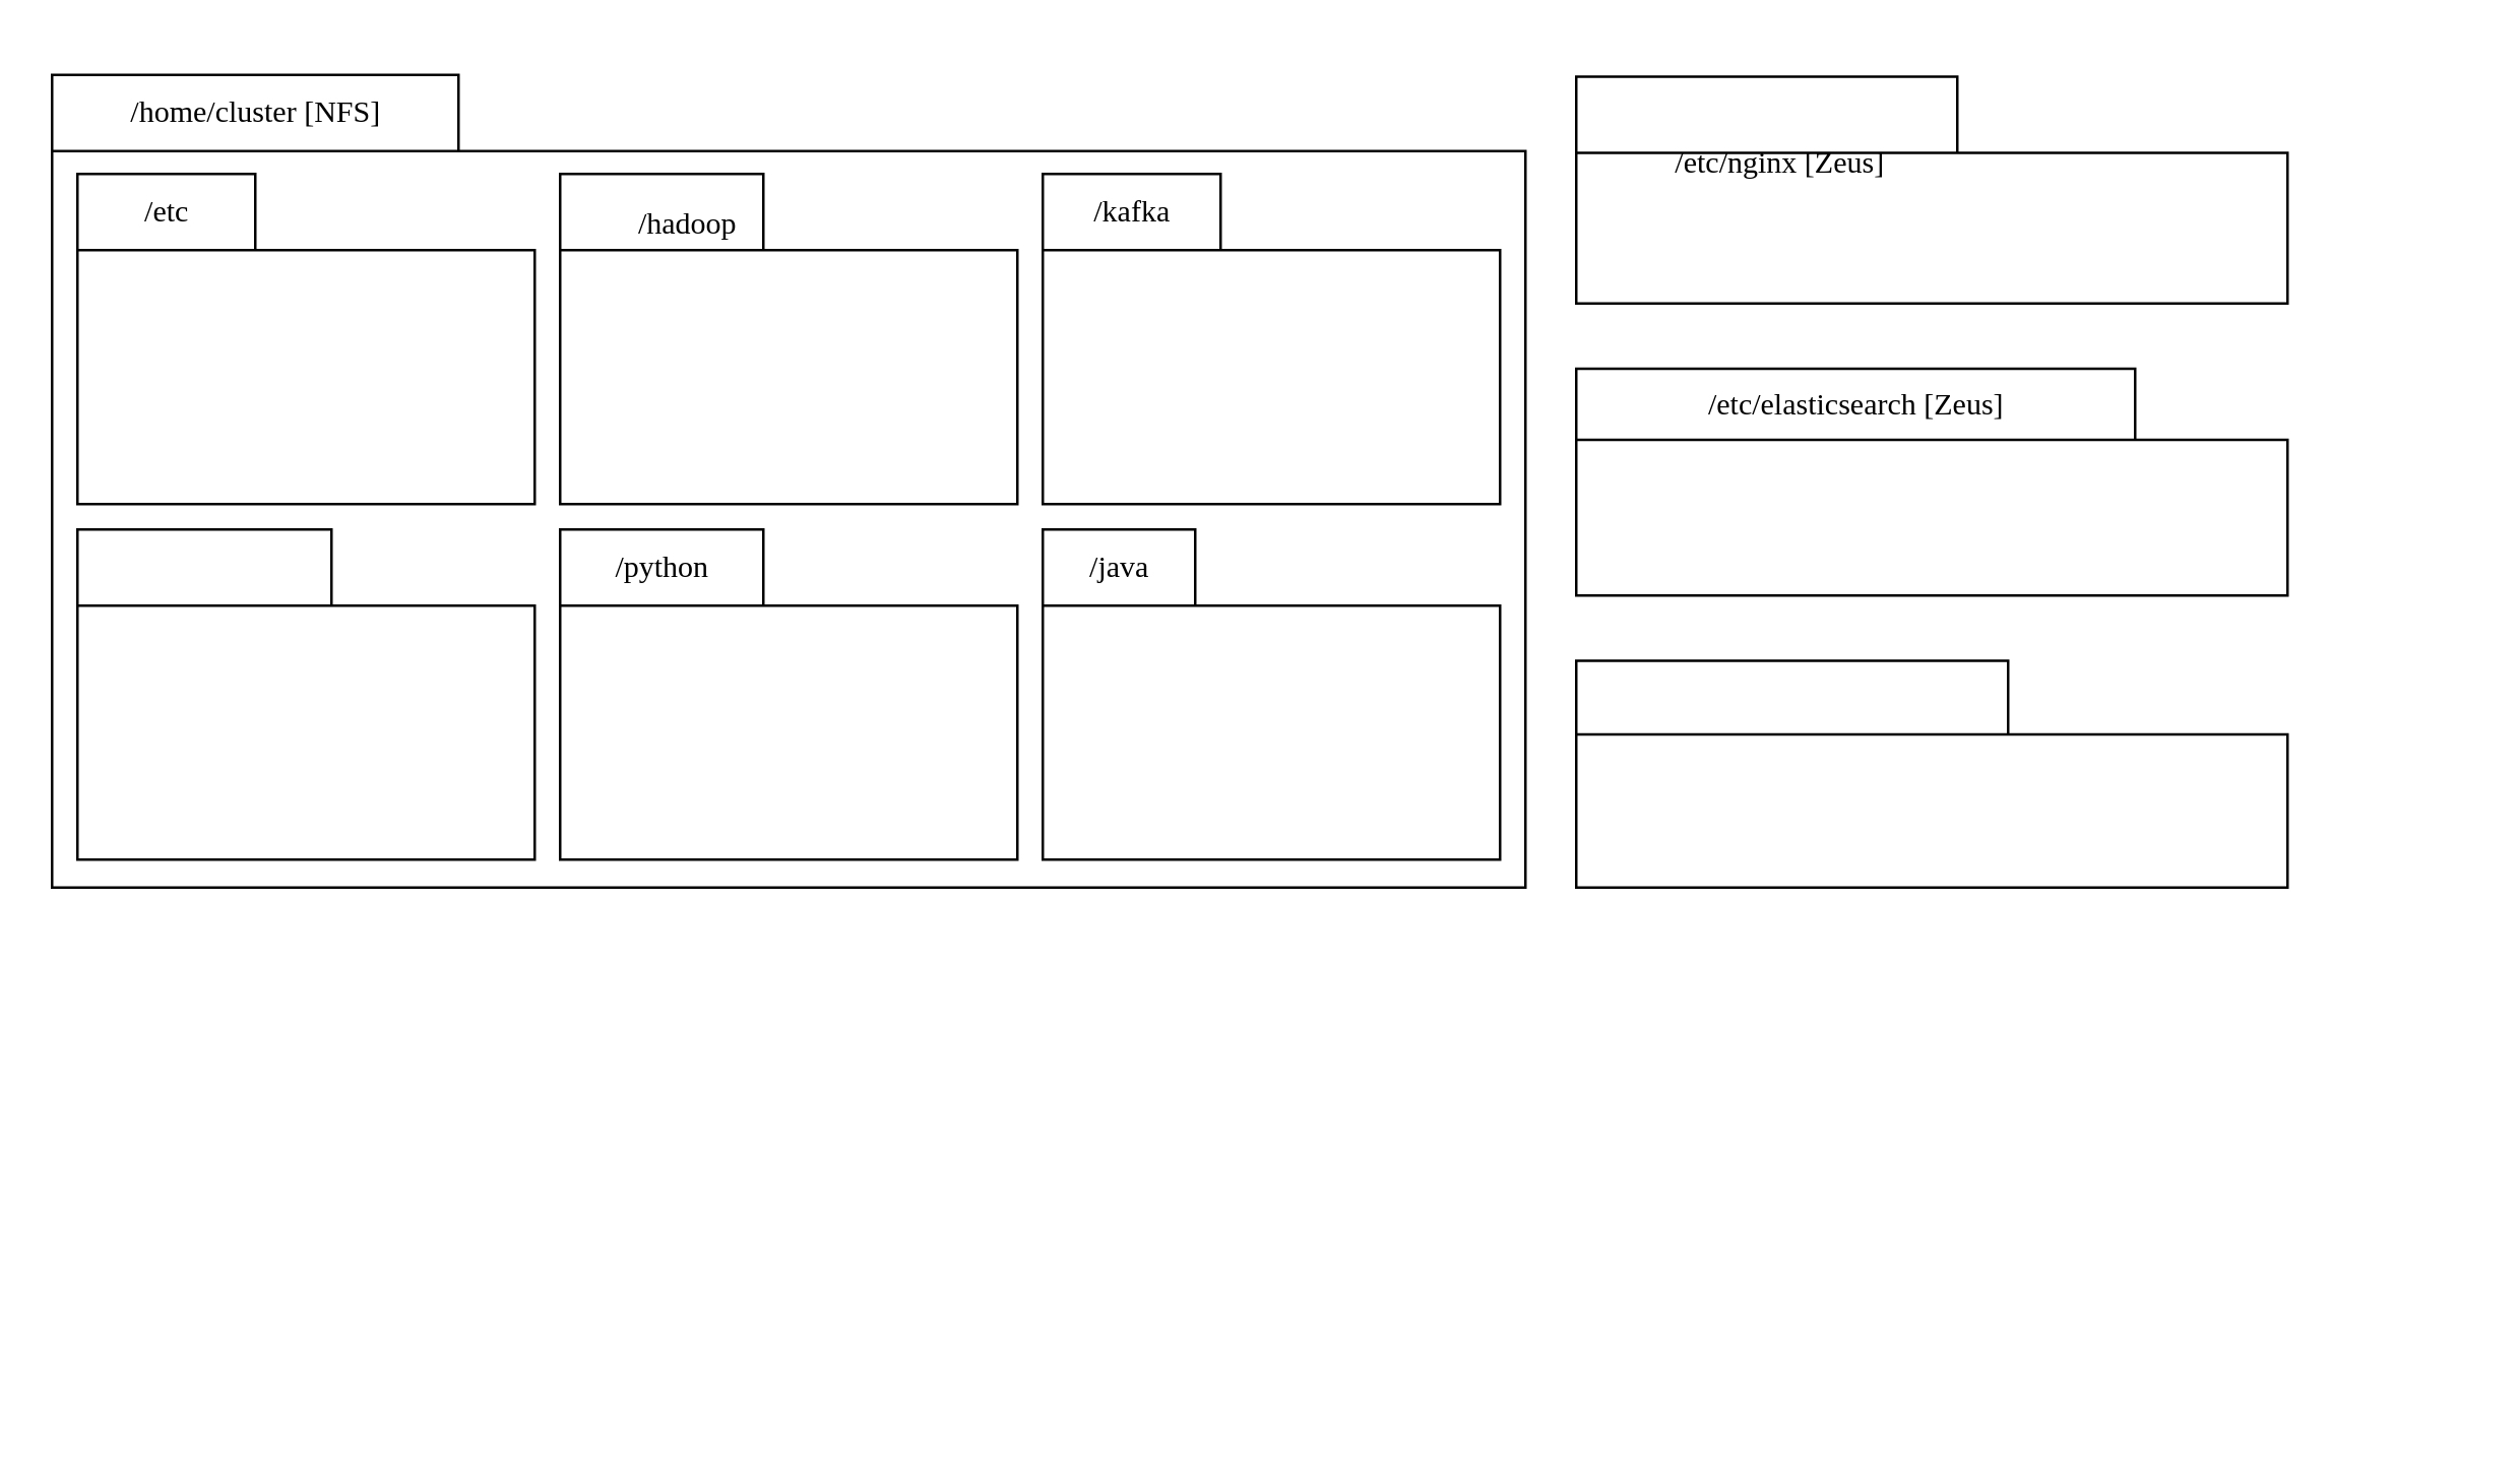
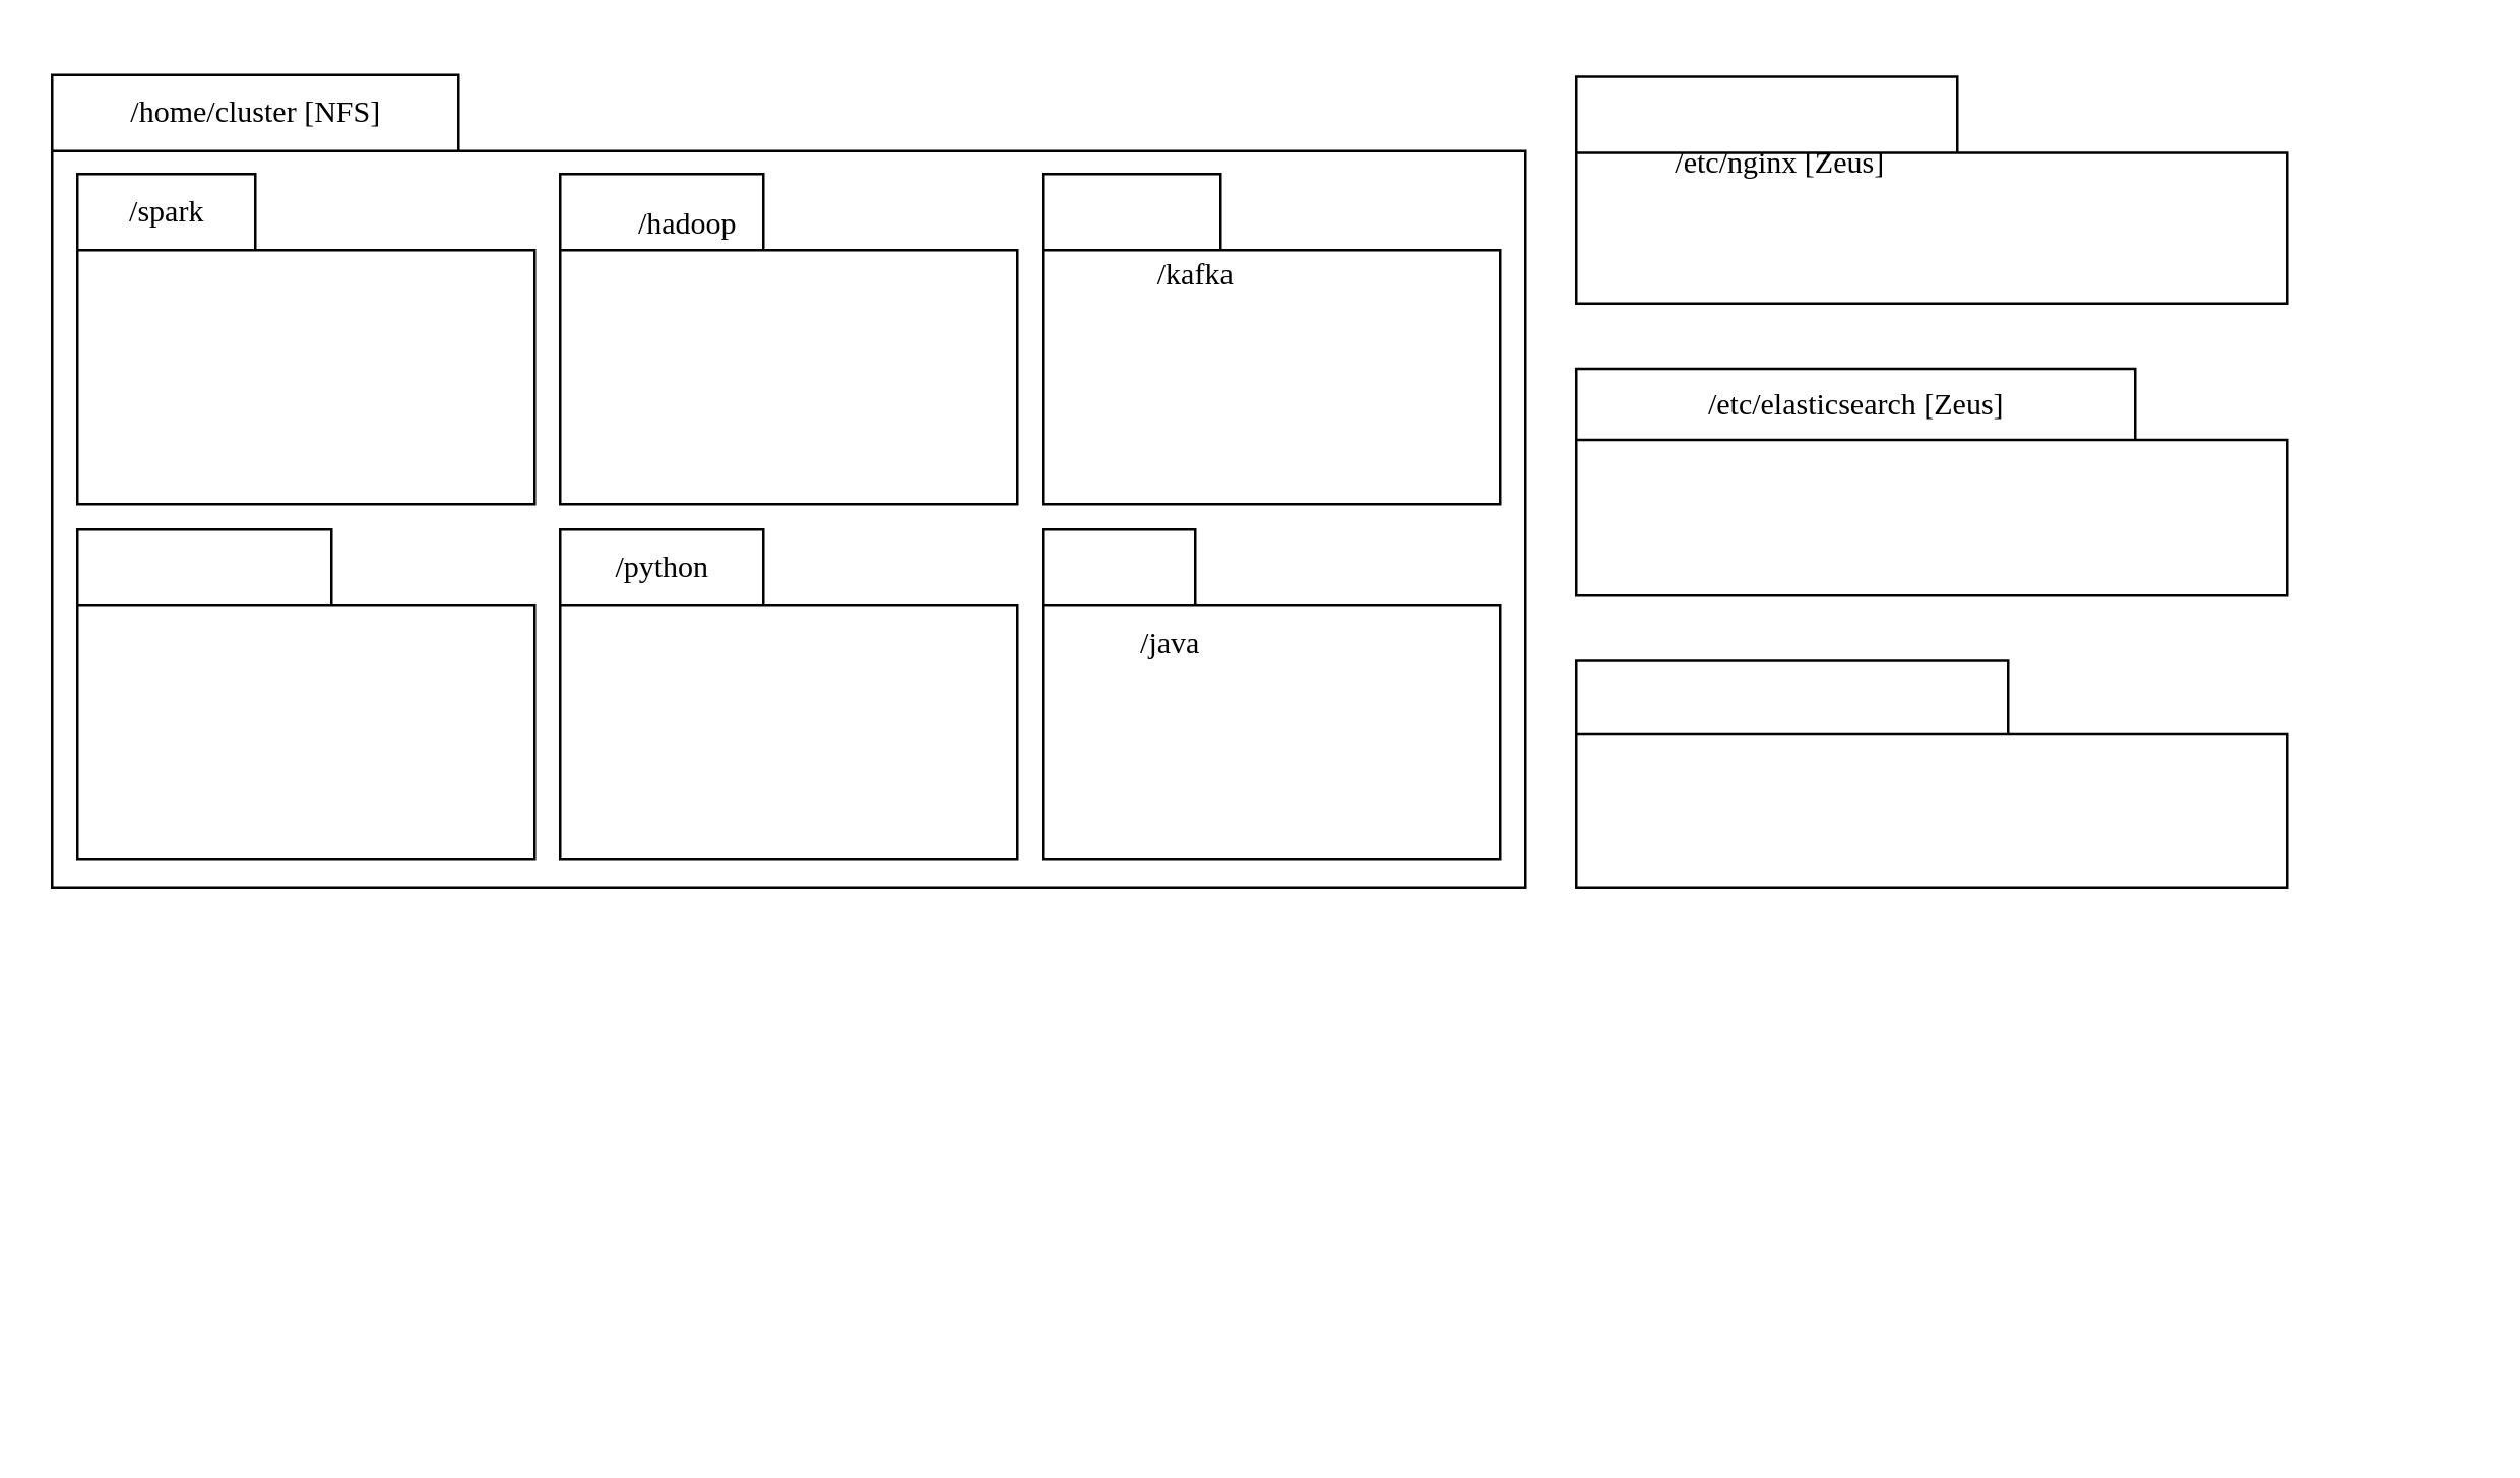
  <mxCell id="0" />
  <mxCell id="1" parent="0" />
  <mxCell id="2" value="" style="group" parent="1" vertex="1" connectable="0"><mxGeometry x="20" y="20" width="950" height="540" as="geometry" /></mxCell>
  <mxCell id="3" value="" style="shape=folder;fontStyle=1;spacingTop=10;tabWidth=160;tabHeight=30;tabPosition=left;html=1;whiteSpace=wrap;" parent="2" vertex="1"><mxGeometry y="9" width="580" height="320" as="geometry" /></mxCell>
  <mxCell id="4" value="/home/cluster [NFS]" style="text;html=1;align=center;verticalAlign=middle;resizable=0;points=[];autosize=1;strokeColor=none;fillColor=none;fontFamily=Georgia;container=1;" parent="2" vertex="1"><mxGeometry y="9" width="160" height="30" as="geometry" /></mxCell>
  <mxCell id="5" value="" style="group" parent="2" vertex="1" connectable="0"><mxGeometry x="10" y="48" width="180" height="130" as="geometry" /></mxCell>
  <mxCell id="6" value="" style="shape=folder;fontStyle=1;spacingTop=10;tabWidth=70;tabHeight=30;tabPosition=left;html=1;whiteSpace=wrap;" parent="5" vertex="1"><mxGeometry width="180" height="130" as="geometry" /></mxCell>
- <mxCell id="7" value="/etc" style="text;html=1;align=center;verticalAlign=middle;resizable=0;points=[];autosize=1;strokeColor=none;fillColor=none;fontFamily=Georgia;container=1;" parent="5" vertex="1"><mxGeometry width="70" height="30" as="geometry" /></mxCell>
+ <mxCell id="7" value="/spark" style="text;html=1;align=center;verticalAlign=middle;resizable=0;points=[];autosize=1;strokeColor=none;fillColor=none;fontFamily=Georgia;container=1;" parent="5" vertex="1"><mxGeometry width="70" height="30" as="geometry" /></mxCell>
  <mxCell id="8" value="" style="shape=folder;fontStyle=1;spacingTop=10;tabWidth=80;tabHeight=30;tabPosition=left;html=1;whiteSpace=wrap;" parent="2" vertex="1"><mxGeometry x="200" y="48" width="180" height="130" as="geometry" /></mxCell>
  <mxCell id="9" value="/hadoop" style="text;html=1;align=center;verticalAlign=middle;resizable=0;points=[];autosize=1;strokeColor=none;fillColor=none;fontFamily=Georgia;container=1;" parent="2" vertex="1"><mxGeometry x="210" y="53" width="80" height="30" as="geometry" /></mxCell>
  <mxCell id="10" value="" style="shape=folder;fontStyle=1;spacingTop=10;tabWidth=70;tabHeight=30;tabPosition=left;html=1;whiteSpace=wrap;" parent="2" vertex="1"><mxGeometry x="390" y="48" width="180" height="130" as="geometry" /></mxCell>
- <mxCell id="11" value="/kafka" style="text;html=1;align=center;verticalAlign=middle;resizable=0;points=[];autosize=1;strokeColor=none;fillColor=none;fontFamily=Georgia;container=1;" parent="2" vertex="1"><mxGeometry x="390" y="48" width="70" height="30" as="geometry" /></mxCell>
+ <mxCell id="11" value="/kafka" style="text;html=1;align=center;verticalAlign=middle;resizable=0;points=[];autosize=1;strokeColor=none;fillColor=none;fontFamily=Georgia;container=1;" parent="2" vertex="1"><mxGeometry x="415" y="73" width="70" height="30" as="geometry" /></mxCell>
  <mxCell id="12" value="" style="shape=folder;fontStyle=1;spacingTop=10;tabWidth=100;tabHeight=30;tabPosition=left;html=1;whiteSpace=wrap;" parent="2" vertex="1"><mxGeometry x="10" y="188" width="180" height="130" as="geometry" /></mxCell>
  <mxCell id="13" value="" style="shape=folder;fontStyle=1;spacingTop=10;tabWidth=80;tabHeight=30;tabPosition=left;html=1;whiteSpace=wrap;" parent="2" vertex="1"><mxGeometry x="200" y="188" width="180" height="130" as="geometry" /></mxCell>
  <mxCell id="14" value="/python" style="text;html=1;align=center;verticalAlign=middle;resizable=0;points=[];autosize=1;strokeColor=none;fillColor=none;fontFamily=Georgia;container=1;" parent="2" vertex="1"><mxGeometry x="200" y="188" width="80" height="30" as="geometry" /></mxCell>
  <mxCell id="15" value="" style="shape=folder;fontStyle=1;spacingTop=10;tabWidth=60;tabHeight=30;tabPosition=left;html=1;whiteSpace=wrap;" parent="2" vertex="1"><mxGeometry x="390" y="188" width="180" height="130" as="geometry" /></mxCell>
- <mxCell id="16" value="/java" style="text;html=1;align=center;verticalAlign=middle;resizable=0;points=[];autosize=1;strokeColor=none;fillColor=none;fontFamily=Georgia;container=1;" parent="2" vertex="1"><mxGeometry x="390" y="188" width="60" height="30" as="geometry" /></mxCell>
+ <mxCell id="16" value="/java" style="text;html=1;align=center;verticalAlign=middle;resizable=0;points=[];autosize=1;strokeColor=none;fillColor=none;fontFamily=Georgia;container=1;" parent="2" vertex="1"><mxGeometry x="410" y="218" width="60" height="30" as="geometry" /></mxCell>
  <mxCell id="17" value="" style="group" parent="2" vertex="1" connectable="0"><mxGeometry x="600" y="9" width="280" height="140" as="geometry" /></mxCell>
  <mxCell id="18" value="" style="shape=folder;fontStyle=1;spacingTop=10;tabWidth=150;tabHeight=30;tabPosition=left;html=1;whiteSpace=wrap;" parent="17" vertex="1"><mxGeometry y="0.66" width="280" height="89.34" as="geometry" /></mxCell>
  <mxCell id="19" value="/etc/nginx [Zeus]" style="text;html=1;align=center;verticalAlign=middle;resizable=0;points=[];autosize=1;strokeColor=none;fillColor=none;fontFamily=Georgia;container=1;" parent="17" vertex="1"><mxGeometry x="5" y="20" width="150" height="30" as="geometry" /></mxCell>
  <mxCell id="20" value="" style="shape=folder;fontStyle=1;spacingTop=10;tabWidth=220;tabHeight=28;tabPosition=left;html=1;whiteSpace=wrap;" parent="2" vertex="1"><mxGeometry x="600" y="124.66" width="280" height="89.34" as="geometry" /></mxCell>
  <mxCell id="21" value="&lt;div&gt;/etc/elasticsearch [Zeus]&lt;/div&gt;" style="text;html=1;align=center;verticalAlign=middle;resizable=0;points=[];autosize=1;strokeColor=none;fillColor=none;fontFamily=Georgia;container=1;" parent="2" vertex="1"><mxGeometry x="600" y="124" width="220" height="30" as="geometry" /></mxCell>
  <mxCell id="22" value="" style="shape=folder;fontStyle=1;spacingTop=10;tabWidth=170;tabHeight=29;tabPosition=left;html=1;whiteSpace=wrap;" parent="2" vertex="1"><mxGeometry x="600" y="239.66" width="280" height="89.34" as="geometry" /></mxCell>
